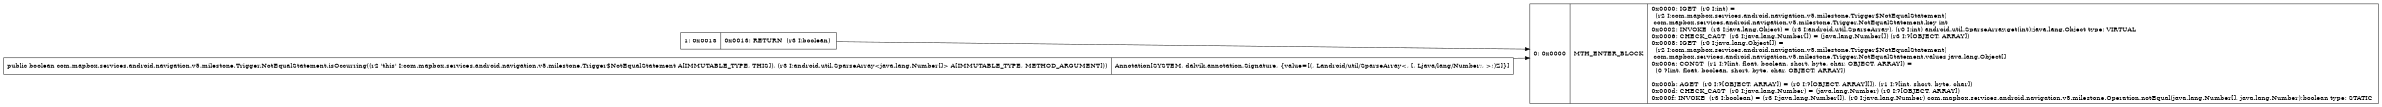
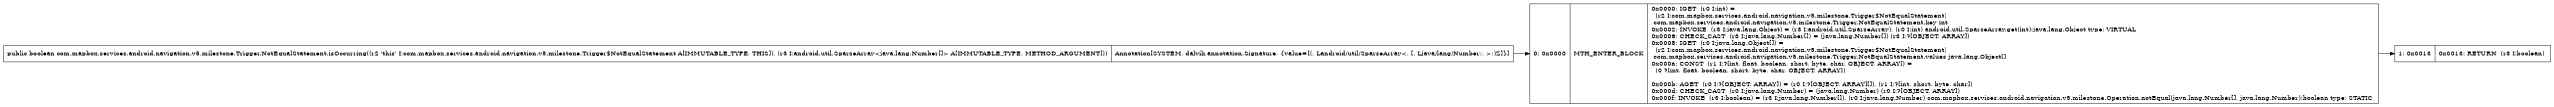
  digraph {
    rankdir=LR
    node [shape=record]
    n1 [label="{0\:\ 0x0000|MTH_ENTER_BLOCK\l|0x0000: IGET  (r0 I:int) = \l  (r2 I:com.mapbox.services.android.navigation.v5.milestone.Trigger$NotEqualStatement)\l com.mapbox.services.android.navigation.v5.milestone.Trigger.NotEqualStatement.key int \l0x0002: INVOKE  (r3 I:java.lang.Object) = (r3 I:android.util.SparseArray), (r0 I:int) android.util.SparseArray.get(int):java.lang.Object type: VIRTUAL \l0x0006: CHECK_CAST  (r3 I:java.lang.Number[]) = (java.lang.Number[]) (r3 I:?[OBJECT, ARRAY]) \l0x0008: IGET  (r0 I:java.lang.Object[]) = \l  (r2 I:com.mapbox.services.android.navigation.v5.milestone.Trigger$NotEqualStatement)\l com.mapbox.services.android.navigation.v5.milestone.Trigger.NotEqualStatement.values java.lang.Object[] \l0x000a: CONST  (r1 I:?[int, float, boolean, short, byte, char, OBJECT, ARRAY]) = \l  (0 ?[int, float, boolean, short, byte, char, OBJECT, ARRAY])\l \l0x000b: AGET  (r0 I:?[OBJECT, ARRAY]) = (r0 I:?[OBJECT, ARRAY][]), (r1 I:?[int, short, byte, char]) \l0x000d: CHECK_CAST  (r0 I:java.lang.Number) = (java.lang.Number) (r0 I:?[OBJECT, ARRAY]) \l0x000f: INVOKE  (r3 I:boolean) = (r3 I:java.lang.Number[]), (r0 I:java.lang.Number) com.mapbox.services.android.navigation.v5.milestone.Operation.notEqual(java.lang.Number[], java.lang.Number):boolean type: STATIC \l}"]
    n2 [label="{1\:\ 0x0013|0x0013: RETURN  (r3 I:boolean) \l}"]
    n3 [label="{public boolean com.mapbox.services.android.navigation.v5.milestone.Trigger.NotEqualStatement.isOccurring((r2 'this' I:com.mapbox.services.android.navigation.v5.milestone.Trigger$NotEqualStatement A[IMMUTABLE_TYPE, THIS]), (r3 I:android.util.SparseArray\<java.lang.Number[]\> A[IMMUTABLE_TYPE, METHOD_ARGUMENT]))  | Annotation[SYSTEM, dalvik.annotation.Signature, \{value=[(, Landroid\/util\/SparseArray\<, [, Ljava\/lang\/Number;, \>;)Z]\}]\l}"]
-   n2 -> n1
+   n1 -> n2
    n3 -> n1
  }
